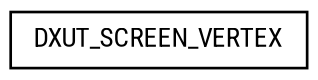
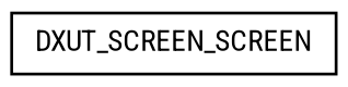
  digraph {
    rankdir=LR
    fontname="Roboto Condensed"
-   n1 [color=black fillcolor=white fontname="Roboto Condensed" fontsize=10 height=0.2 label=DXUT_SCREEN_VERTEX shape=record style=filled width=0.4]
+   n1 [color=black fillcolor=white fontname="Roboto Condensed" fontsize=10 height=0.2 label=DXUT_SCREEN_SCREEN shape=record style=filled width=0.4]
  }
